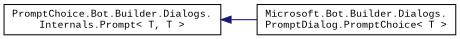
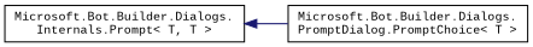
  digraph {
    rankdir=LR
    fontname="Liberation Mono"
    node [color=black fillcolor=white fontname="Liberation Mono" fontsize=10 shape=record style=filled]
-   n1 [height=0.2 label="PromptChoice.Bot.Builder.Dialogs.\lInternals.Prompt\< T, T \>" width=0.4]
+   n1 [height=0.2 label="Microsoft.Bot.Builder.Dialogs.\lInternals.Prompt\< T, T \>" width=0.4]
    n2 [height=0.2 label="Microsoft.Bot.Builder.Dialogs.\lPromptDialog.PromptChoice\< T \>" width=0.4]
    n1 -> n2 [color=midnightblue dir=back fontname="Liberation Mono" fontsize=10 labelfontname=Helvetica labelfontsize=10 style=solid]
  }
